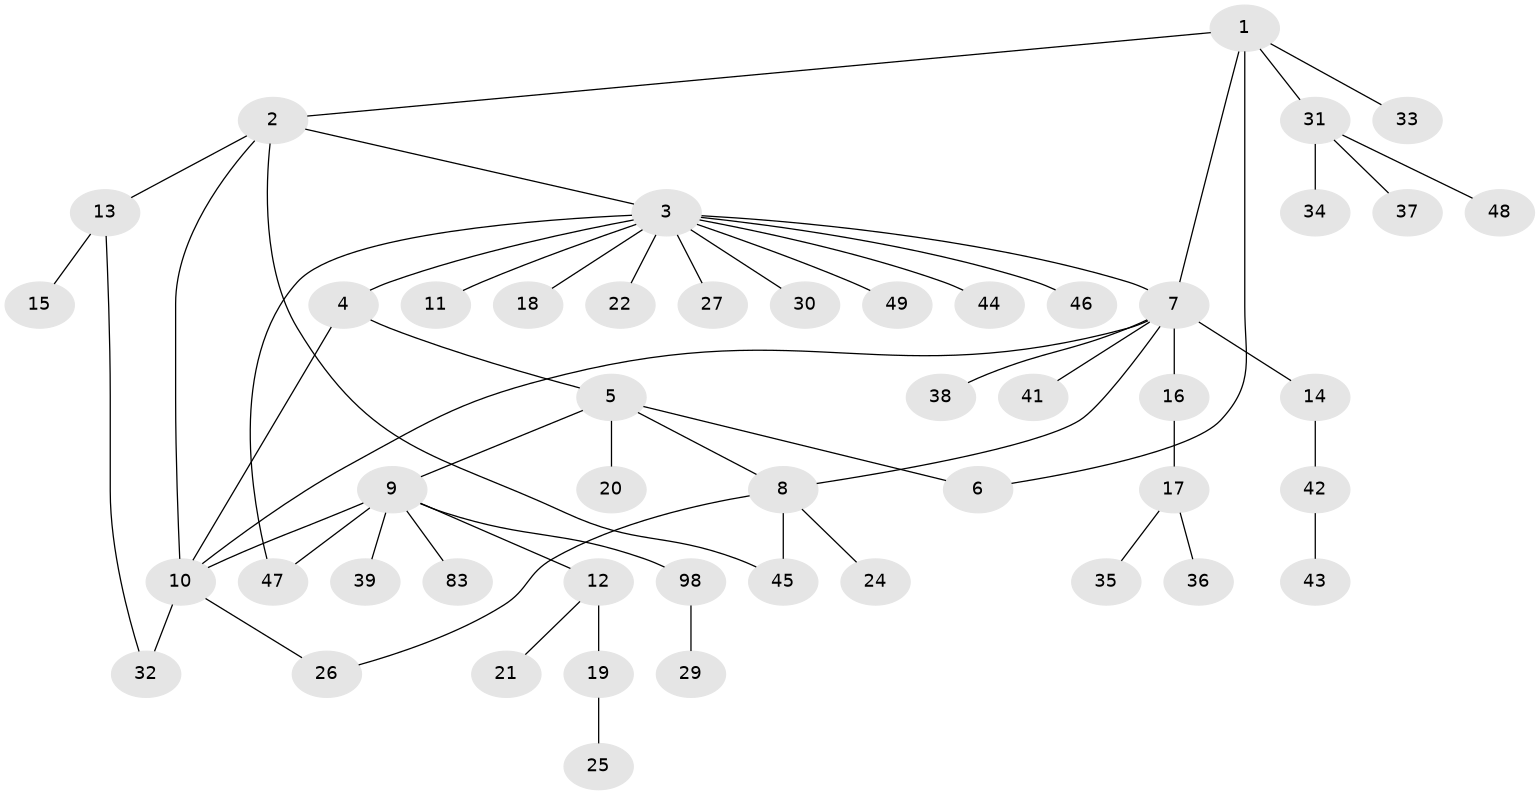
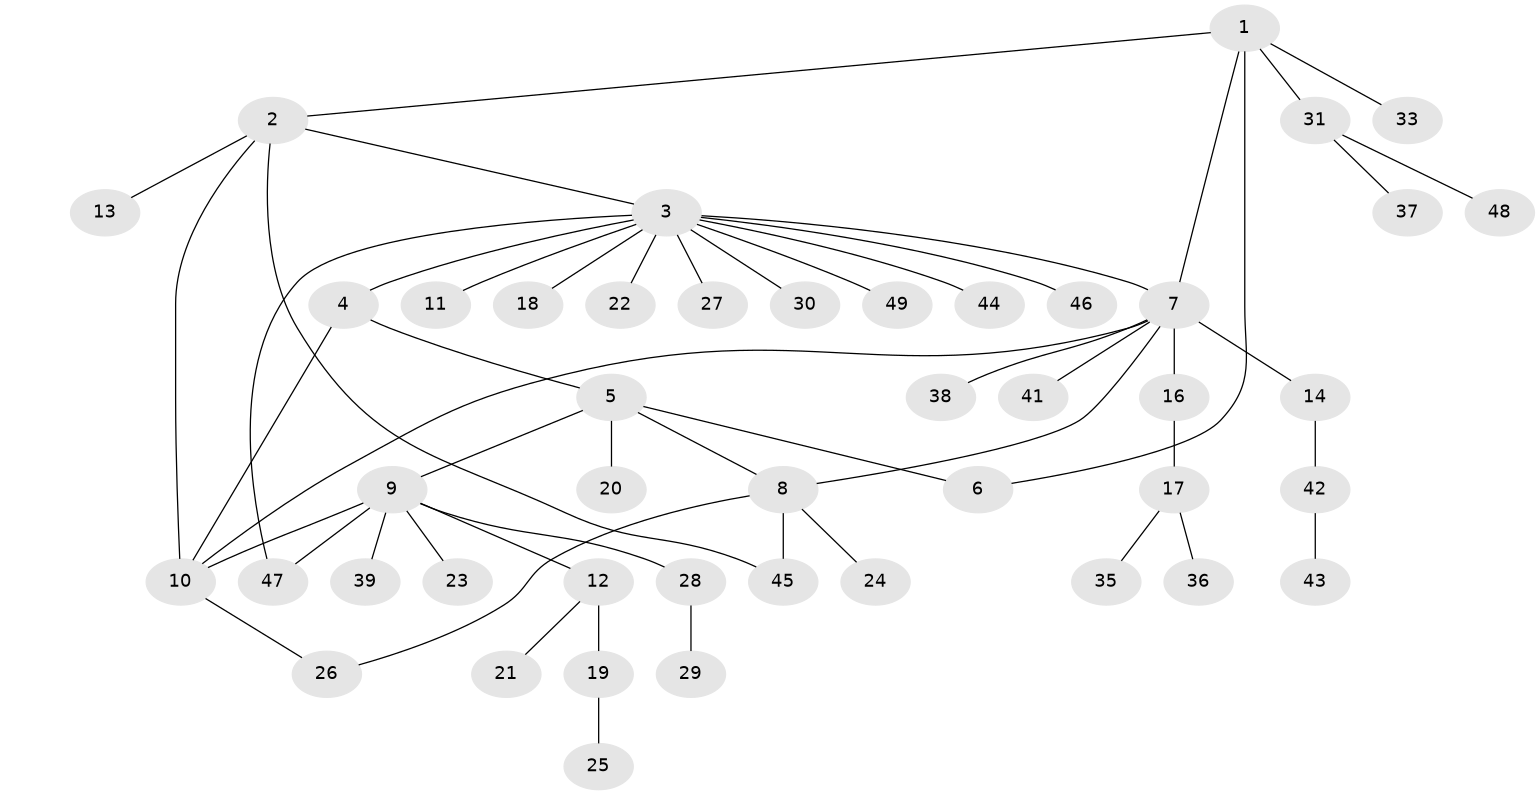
  graph {
    fontname="DejaVu Sans"
    node [color=gray90 fontname="DejaVu Sans" style=filled]
    edge [fontname="DejaVu Sans"]
    1
    2
    6
    7
    31
    33
    3
    10
    13
    45
    8
    14
    16
    38
    41
-   34
    37
    48
    4
    11
    18
    22
    27
    30
    n25 [label=49]
    44
    46
    47
    26
-   32
-   15
    5
    9
    20
    24
    12
-   23 [label=83]
-   28 [label=98]
+   23
+   28
    39
    42
    17
    19
    21
    29
    25
    43
    35
    36
    1 -- 2
    1 -- 6
    1 -- 7
    1 -- 31
    1 -- 33
    2 -- 3
    2 -- 10
    2 -- 13
    2 -- 45
    7 -- 10
    7 -- 8
    7 -- 14
    7 -- 16
    7 -- 38
    7 -- 41
-   31 -- 34
    31 -- 37
    31 -- 48
    3 -- 7
    3 -- 4
    3 -- 11
    3 -- 18
    3 -- 22
    3 -- 27
    3 -- 30
    3 -- n25
    3 -- 44
    3 -- 46
    3 -- 47
    10 -- 26
-   10 -- 32
-   13 -- 32
-   13 -- 15
    8 -- 45
    8 -- 26
    8 -- 24
    14 -- 42
    16 -- 17
    4 -- 10
    4 -- 5
    5 -- 6
    5 -- 8
    5 -- 9
    5 -- 20
    9 -- 10
    9 -- 47
    9 -- 12
    9 -- 23
    9 -- 28
    9 -- 39
    12 -- 19
    12 -- 21
    28 -- 29
    42 -- 43
    17 -- 35
    17 -- 36
    19 -- 25
  }
